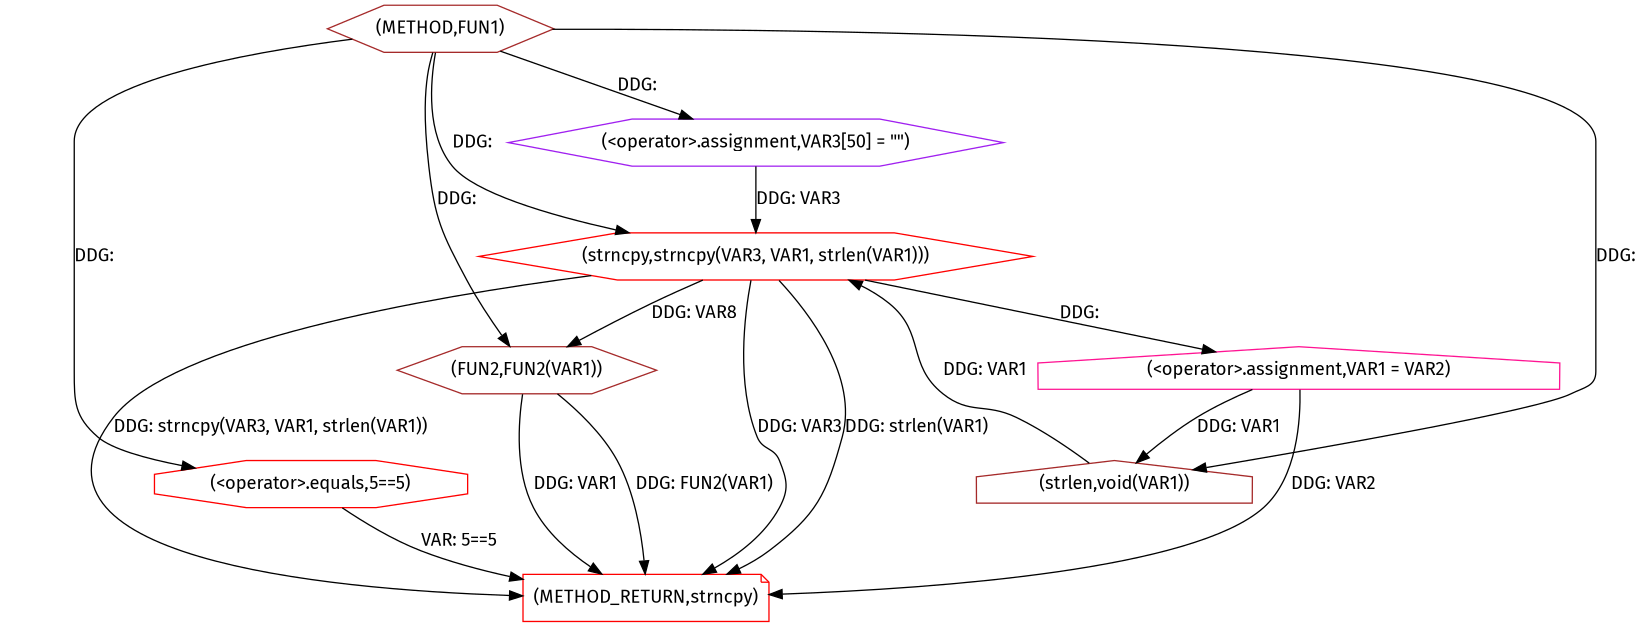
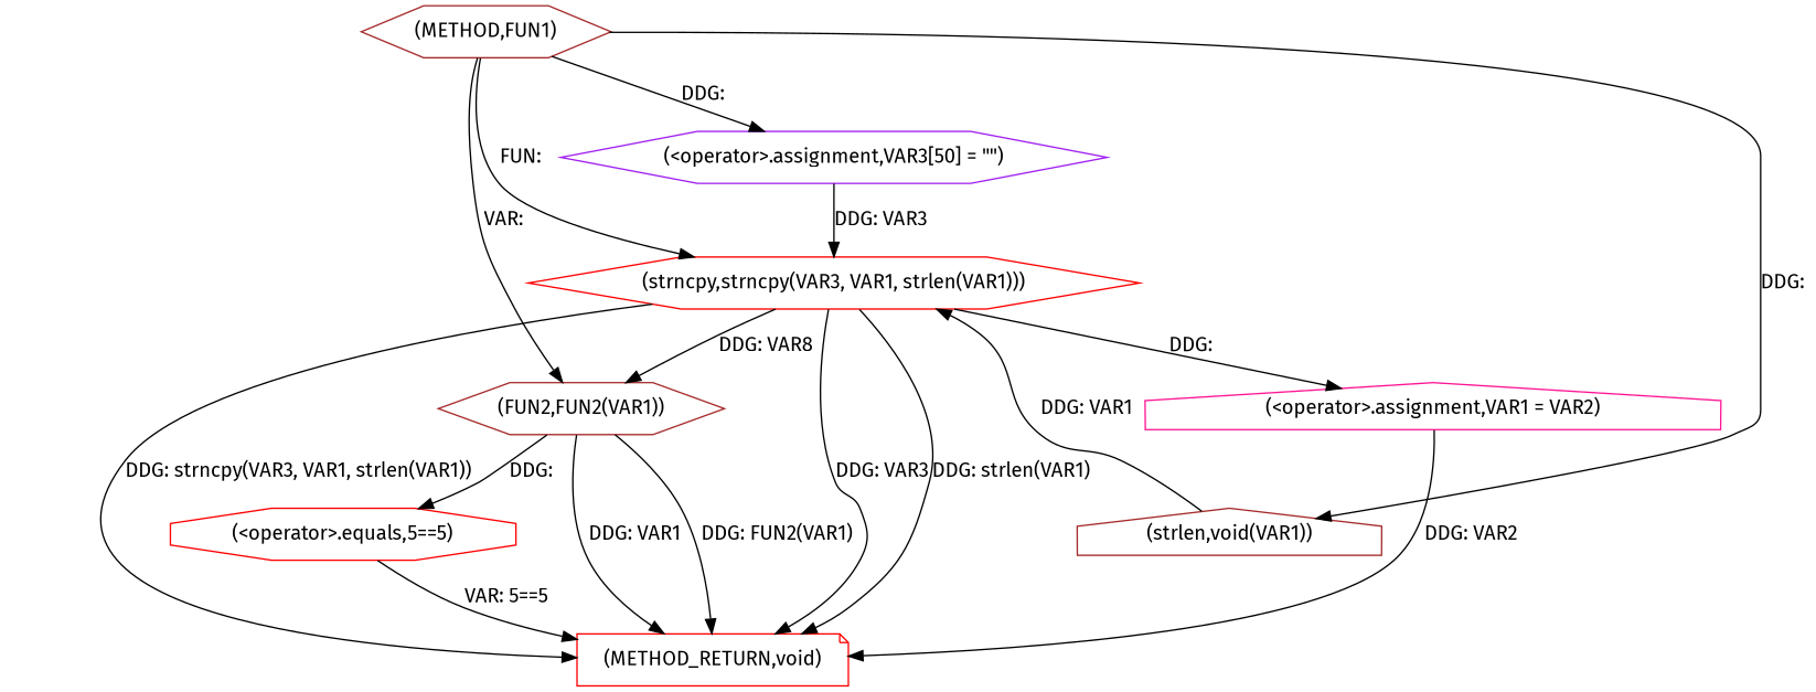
  digraph {
    fontname="Fira Sans"
    node [color=brown fontname="Fira Sans" shape=hexagon]
    edge [fontname="Fira Sans"]
    n1 [label="(METHOD,FUN1)"]
    n2 [color=red label="(<operator>.equals,5==5)" shape=octagon]
    n3 [color=purple label="(<operator>.assignment,VAR3[50] = \"\")"]
    n4 [color=red label="(strncpy,strncpy(VAR3, VAR1, strlen(VAR1)))"]
    n5 [label="(strlen,void(VAR1))" shape=house]
    n6 [label="(FUN2,FUN2(VAR1))"]
    n7 [color=deeppink label="(<operator>.assignment,VAR1 = VAR2)" shape=house]
-   n8 [color=red label="(METHOD_RETURN,strncpy)" shape=note]
-   n1 -> n2 [label="DDG: "]
+   n8 [color=red label="(METHOD_RETURN,void)" shape=note]
+   n6 -> n2 [label="DDG: "]
    n1 -> n3 [label="DDG: "]
-   n1 -> n4 [label="DDG: "]
+   n1 -> n4 [label="FUN: "]
    n1 -> n5 [label="DDG: "]
-   n1 -> n6 [label="DDG: "]
+   n1 -> n6 [label="VAR: "]
    n2 -> n8 [label="VAR: 5==5"]
    n3 -> n4 [label="DDG: VAR3"]
    n4 -> n6 [label="DDG: VAR8"]
    n4 -> n7 [label="DDG: "]
    n4 -> n8 [label="DDG: strncpy(VAR3, VAR1, strlen(VAR1))"]
    n4 -> n8 [label="DDG: VAR3"]
    n4 -> n8 [label="DDG: strlen(VAR1)"]
    n5 -> n4 [label="DDG: VAR1"]
    n6 -> n8 [label="DDG: VAR1"]
    n6 -> n8 [label="DDG: FUN2(VAR1)"]
-   n7 -> n5 [label="DDG: VAR1"]
    n7 -> n8 [label="DDG: VAR2"]
  }
